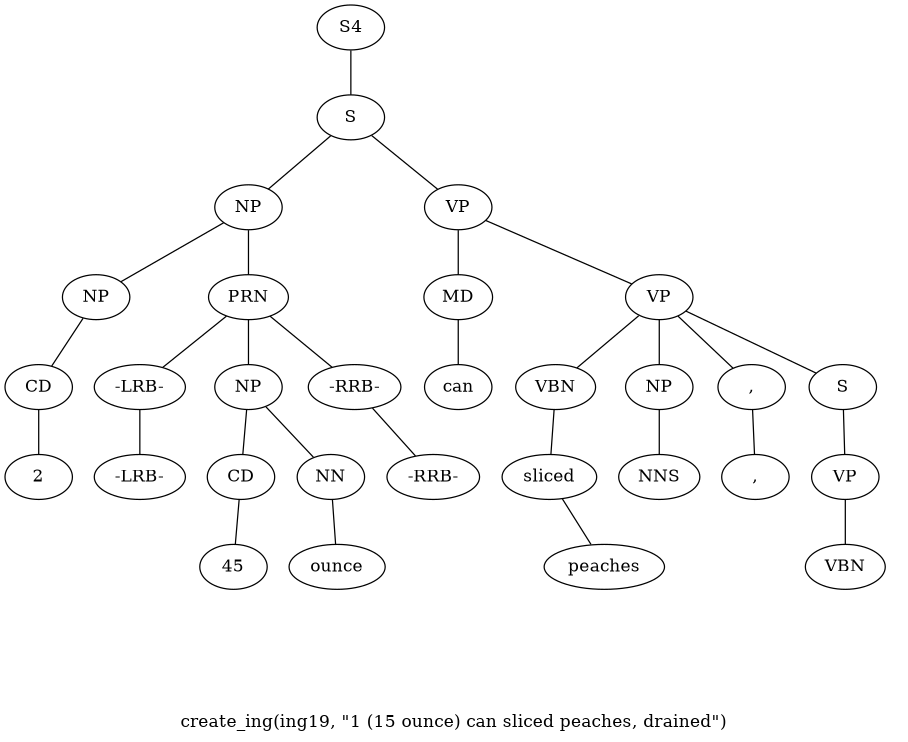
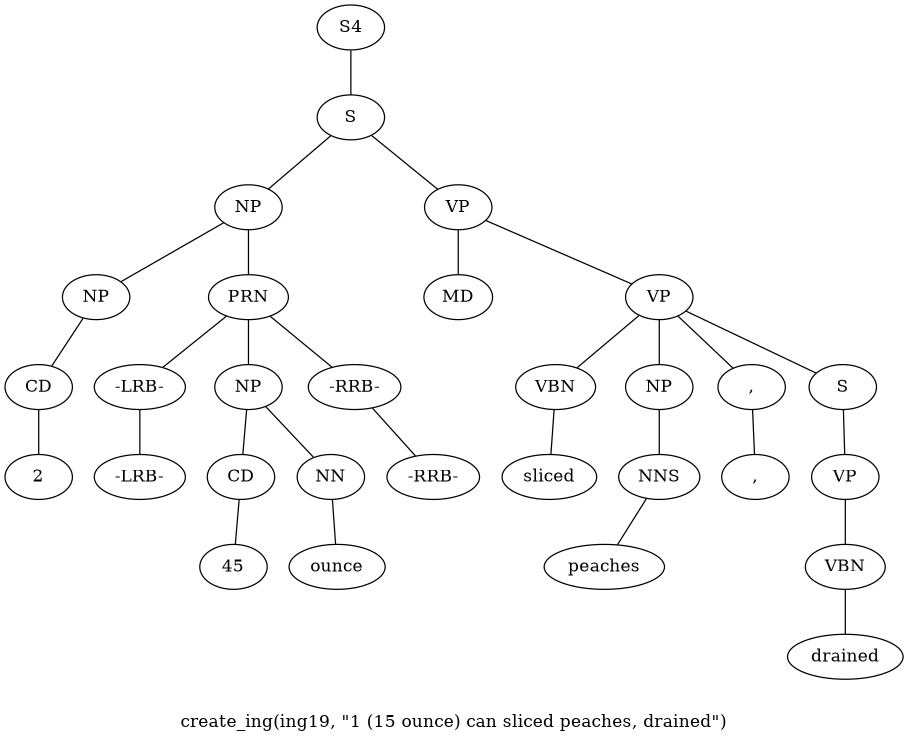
  graph {
    label="create_ing(ing19, \"1 (15 ounce) can sliced peaches, drained\")"
    n1 [label=S4]
    n2 [label=S]
    n3 [label=NP]
    n4 [label=VP]
    n5 [label=NP]
    n6 [label=PRN]
    n7 [label=MD]
    n8 [label=VP]
    n9 [label=CD]
    n10 [label="-LRB-"]
    n11 [label=NP]
    n12 [label="-RRB-"]
    n13 [label=2]
    n14 [label="-LRB-"]
    n15 [label=CD]
    n16 [label=NN]
    n17 [label="-RRB-"]
    n18 [label=45]
    n19 [label=ounce]
-   n20 [label=can]
    n21 [label=VBN]
    n22 [label=NP]
    n23 [label=","]
    n24 [label=S]
    n25 [label=sliced]
    n26 [label=NNS]
    n27 [label=","]
    n28 [label=VP]
    n29 [label=peaches]
    n30 [label=VBN]
+   n31 [label=drained]
    n1 -- n2
    n2 -- n3
    n2 -- n4
    n3 -- n5
    n3 -- n6
    n4 -- n7
    n4 -- n8
    n5 -- n9
    n6 -- n10
    n6 -- n11
    n6 -- n12
-   n7 -- n20
    n8 -- n21
    n8 -- n22
    n8 -- n23
    n8 -- n24
    n9 -- n13
    n10 -- n14
    n11 -- n15
    n11 -- n16
    n12 -- n17
    n15 -- n18
    n16 -- n19
    n21 -- n25
    n22 -- n26
    n23 -- n27
    n24 -- n28
-   n25 -- n29
+   n26 -- n29
    n28 -- n30
+   n30 -- n31
  }
